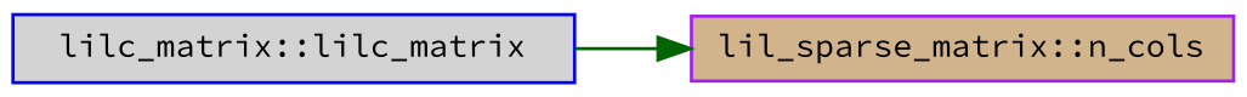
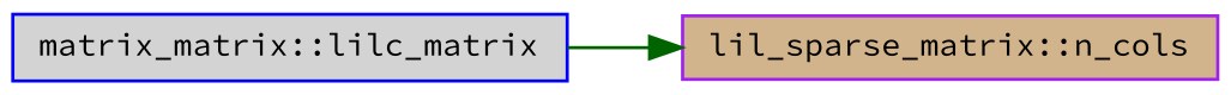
  digraph {
    rankdir=LR
    fontname="Source Code Pro"
    node [fontname="Source Code Pro" fontsize=10 shape=record style=filled]
-   n1 [color=blue fillcolor=lightgrey fontcolor=black height=0.2 label="lilc_matrix::lilc_matrix" width=0.4]
+   n1 [color=blue fillcolor=lightgrey fontcolor=black height=0.2 label="matrix_matrix::lilc_matrix" width=0.4]
    n2 [color=purple fillcolor=tan height=0.2 label="lil_sparse_matrix::n_cols" width=0.4]
    n1 -> n2 [color=darkgreen fontname="Source Code Pro" fontsize=10 labelfontname=Helvetica labelfontsize=10 style=solid]
  }
